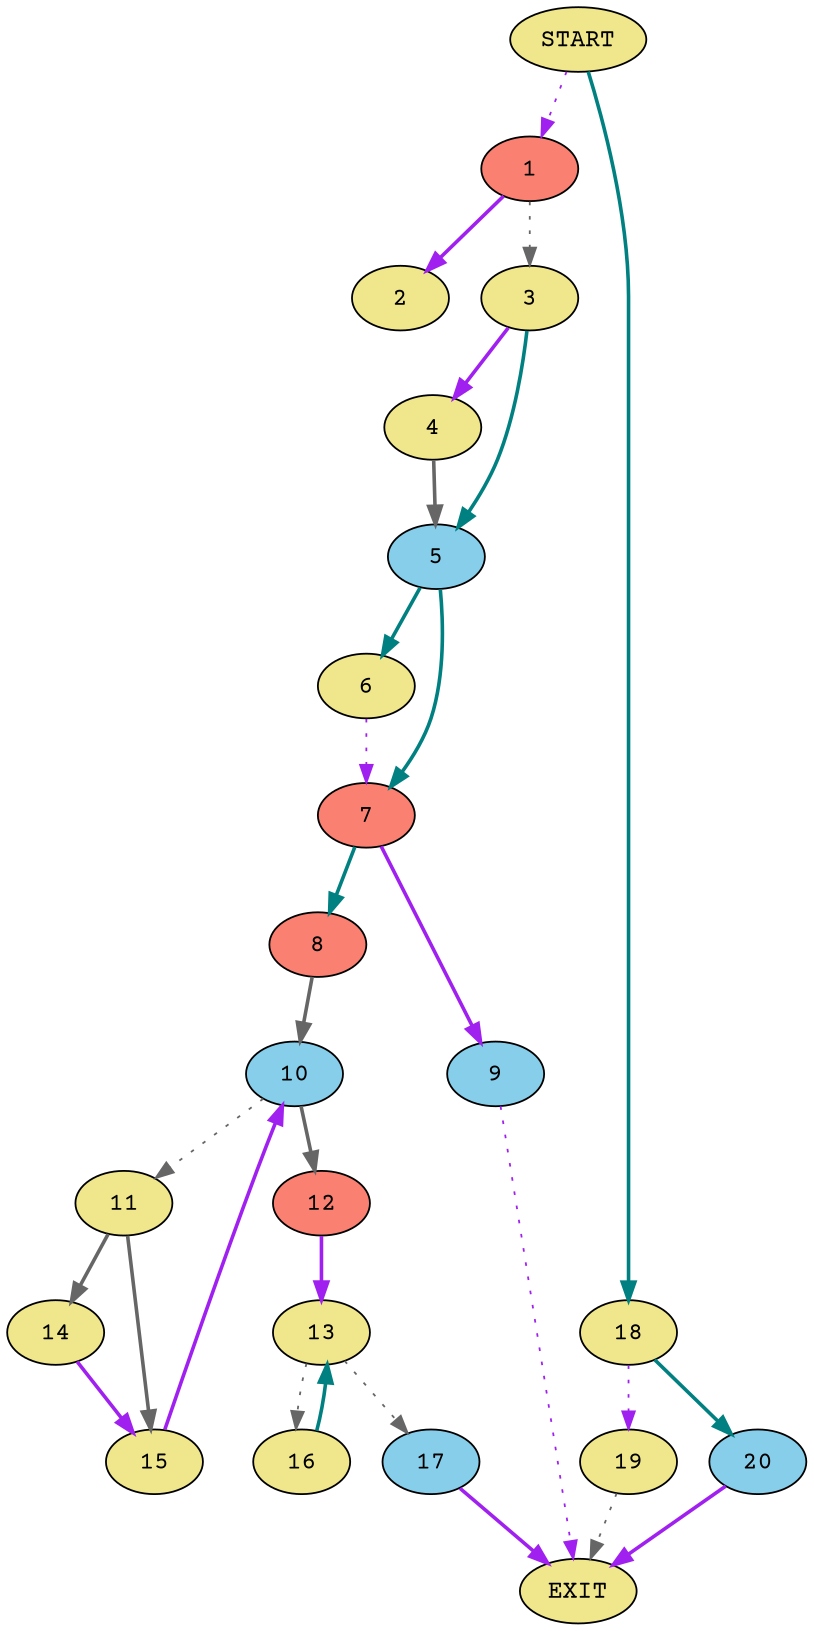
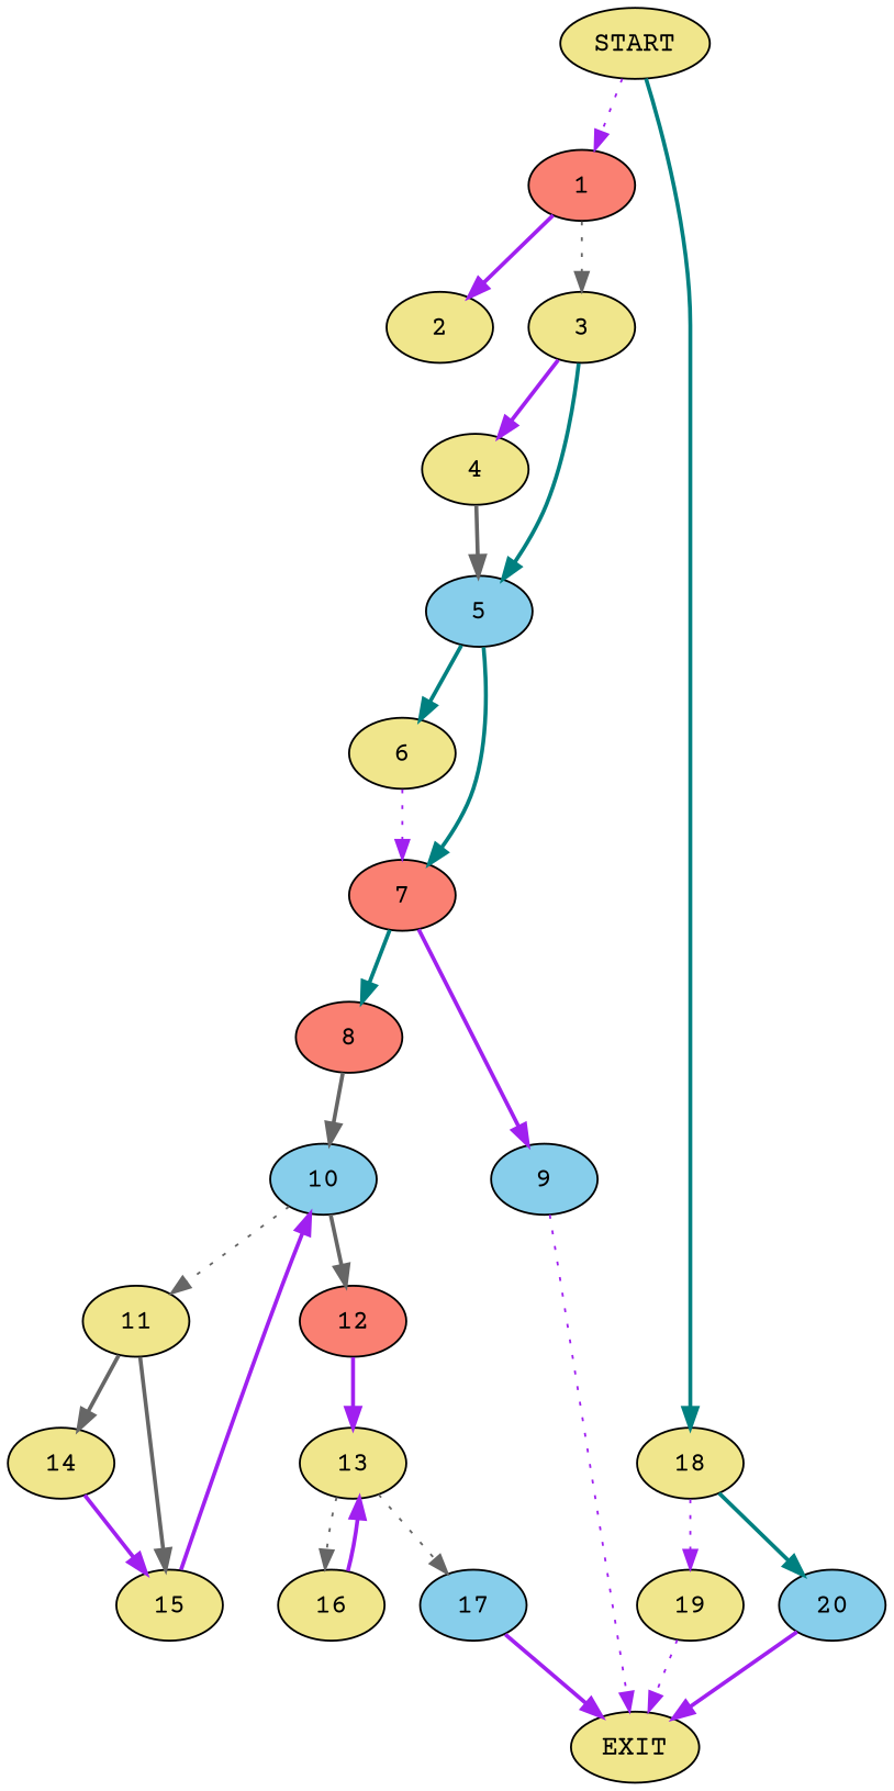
  digraph {
    fontname="Courier Prime"
    node [fillcolor=khaki fontname="Courier Prime" style=filled]
    edge [color=purple fontname="Courier Prime" style=bold]
    n1 [label=START]
    1 [fillcolor=salmon]
    18
    2
    3
    19
    20 [fillcolor=skyblue]
    n8 [label=EXIT]
    4
    5 [fillcolor=skyblue]
    6
    7 [fillcolor=salmon]
    8 [fillcolor=salmon]
    9 [fillcolor=skyblue]
    10 [fillcolor=skyblue]
    11
    12 [fillcolor=salmon]
    14
    15
    13
    16
    17 [fillcolor=skyblue]
    n1 -> 1 [style=dotted]
    n1 -> 18 [color=teal]
    1 -> 2
    1 -> 3 [color=gray40 style=dotted]
    18 -> 19 [style=dotted]
    18 -> 20 [color=teal]
    3 -> 4
    3 -> 5 [color=teal]
-   19 -> n8 [color=gray40 style=dotted]
+   19 -> n8 [style=dotted]
    20 -> n8
    4 -> 5 [color=gray40]
    5 -> 6 [color=teal]
    5 -> 7 [color=teal]
    6 -> 7 [style=dotted]
    7 -> 8 [color=teal]
    7 -> 9
    8 -> 10 [color=gray40]
    9 -> n8 [style=dotted]
    10 -> 11 [color=gray40 style=dotted]
    10 -> 12 [color=gray40]
    11 -> 14 [color=gray40]
    11 -> 15 [color=gray40]
    12 -> 13
    14 -> 15
    15 -> 10
    13 -> 16 [color=gray40 style=dotted]
    13 -> 17 [color=gray40 style=dotted]
-   16 -> 13 [color=teal]
+   16 -> 13
    17 -> n8
  }
